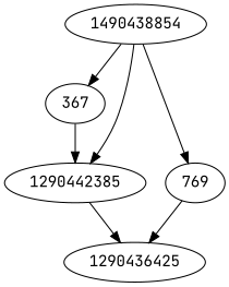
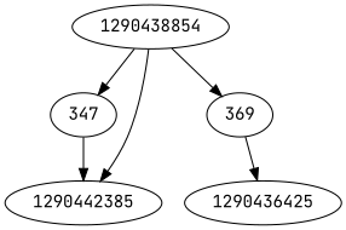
  strict digraph {
    fontname="JetBrains Mono"
    node [fontname="JetBrains Mono"]
    edge [fontname="JetBrains Mono"]
-   1290438854 [label=1490438854]
-   367
+   1290438854
+   367 [label=347]
    1290442385
-   369 [label=769]
+   369
    n5 [label=1290436425]
    1290438854 -> 367
    1290438854 -> 1290442385
    1290438854 -> 369
    367 -> 1290442385
-   1290442385 -> n5
    369 -> n5
  }
